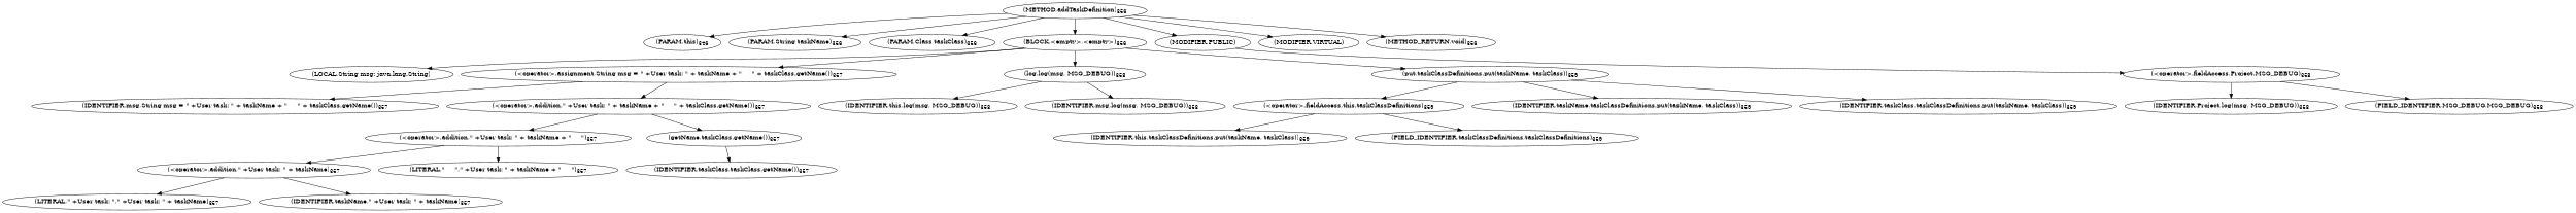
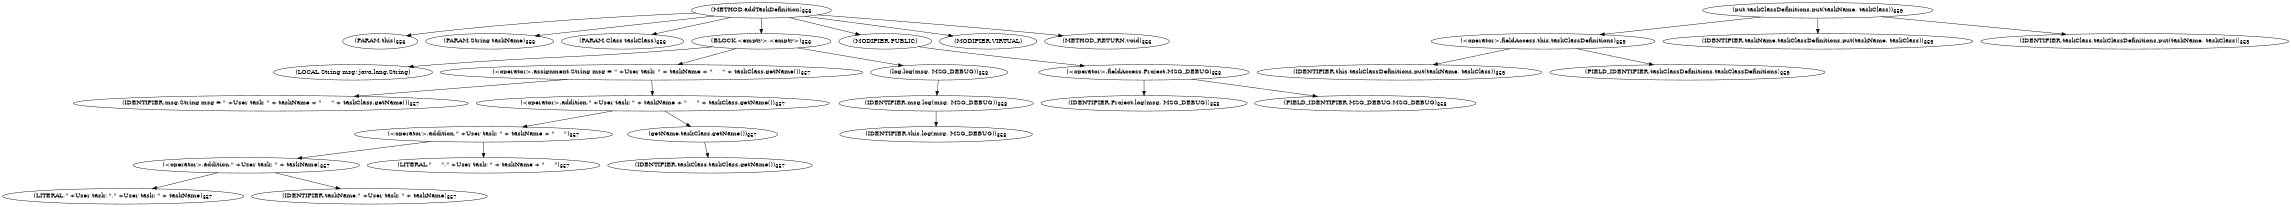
  digraph {
    n1 [label=<(METHOD,addTaskDefinition)<SUB>356</SUB>>]
-   n2 [label=<(PARAM,this)<SUB>346</SUB>>]
+   n2 [label=<(PARAM,this)<SUB>356</SUB>>]
    n3 [label=<(PARAM,String taskName)<SUB>356</SUB>>]
    n4 [label=<(PARAM,Class taskClass)<SUB>356</SUB>>]
    n5 [label=<(BLOCK,&lt;empty&gt;,&lt;empty&gt;)<SUB>356</SUB>>]
    n6 [label=<(MODIFIER,PUBLIC)>]
    n7 [label=<(MODIFIER,VIRTUAL)>]
    n8 [label=<(METHOD_RETURN,void)<SUB>356</SUB>>]
    n9 [label=<(LOCAL,String msg: java.lang.String)>]
    n10 [label=<(&lt;operator&gt;.assignment,String msg = &quot; +User task: &quot; + taskName + &quot;     &quot; + taskClass.getName())<SUB>357</SUB>>]
    n11 [label=<(log,log(msg, MSG_DEBUG))<SUB>358</SUB>>]
    n12 [label=<(put,taskClassDefinitions.put(taskName, taskClass))<SUB>359</SUB>>]
    n13 [label=<(&lt;operator&gt;.fieldAccess,Project.MSG_DEBUG)<SUB>358</SUB>>]
    n14 [label=<(IDENTIFIER,msg,String msg = &quot; +User task: &quot; + taskName + &quot;     &quot; + taskClass.getName())<SUB>357</SUB>>]
    n15 [label=<(&lt;operator&gt;.addition,&quot; +User task: &quot; + taskName + &quot;     &quot; + taskClass.getName())<SUB>357</SUB>>]
    n16 [label=<(IDENTIFIER,this,log(msg, MSG_DEBUG))<SUB>358</SUB>>]
    n17 [label=<(IDENTIFIER,msg,log(msg, MSG_DEBUG))<SUB>358</SUB>>]
    n18 [label=<(&lt;operator&gt;.fieldAccess,this.taskClassDefinitions)<SUB>359</SUB>>]
    n19 [label=<(IDENTIFIER,taskName,taskClassDefinitions.put(taskName, taskClass))<SUB>359</SUB>>]
    n20 [label=<(IDENTIFIER,taskClass,taskClassDefinitions.put(taskName, taskClass))<SUB>359</SUB>>]
    n21 [label=<(&lt;operator&gt;.addition,&quot; +User task: &quot; + taskName + &quot;     &quot;)<SUB>357</SUB>>]
    n22 [label=<(getName,taskClass.getName())<SUB>357</SUB>>]
    n23 [label=<(&lt;operator&gt;.addition,&quot; +User task: &quot; + taskName)<SUB>357</SUB>>]
    n24 [label=<(LITERAL,&quot;     &quot;,&quot; +User task: &quot; + taskName + &quot;     &quot;)<SUB>357</SUB>>]
    n25 [label=<(IDENTIFIER,taskClass,taskClass.getName())<SUB>357</SUB>>]
    n26 [label=<(LITERAL,&quot; +User task: &quot;,&quot; +User task: &quot; + taskName)<SUB>357</SUB>>]
    n27 [label=<(IDENTIFIER,taskName,&quot; +User task: &quot; + taskName)<SUB>357</SUB>>]
    n28 [label=<(IDENTIFIER,Project,log(msg, MSG_DEBUG))<SUB>358</SUB>>]
    n29 [label=<(FIELD_IDENTIFIER,MSG_DEBUG,MSG_DEBUG)<SUB>358</SUB>>]
    n30 [label=<(IDENTIFIER,this,taskClassDefinitions.put(taskName, taskClass))<SUB>359</SUB>>]
    n31 [label=<(FIELD_IDENTIFIER,taskClassDefinitions,taskClassDefinitions)<SUB>359</SUB>>]
    n1 -> n2
    n1 -> n3
    n1 -> n4
    n1 -> n5
    n1 -> n6
    n1 -> n7
    n1 -> n8
    n5 -> n9
    n5 -> n10
    n5 -> n11
-   n5 -> n12
    n6 -> n13
    n10 -> n14
    n10 -> n15
-   n11 -> n16
+   n17 -> n16
    n11 -> n17
    n12 -> n18
    n12 -> n19
    n12 -> n20
    n13 -> n28
    n13 -> n29
    n15 -> n21
    n15 -> n22
    n18 -> n30
    n18 -> n31
    n21 -> n23
    n21 -> n24
    n22 -> n25
    n23 -> n26
    n23 -> n27
  }
